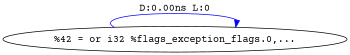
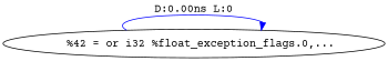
  digraph {
    rankdir=LR
    fontname="Courier Prime"
-   n1 [label="%42 = or i32 %flags_exception_flags.0,..." fontname="Courier Prime"]
+   n1 [label="  %42 = or i32 %float_exception_flags.0,..." fontname="Courier Prime"]
    n1 -> n1 [color=blue label="D:0.00ns L:0" fontname="Courier Prime"]
  }
